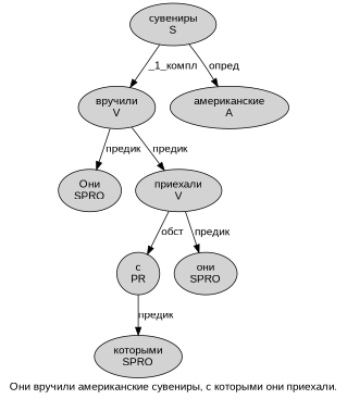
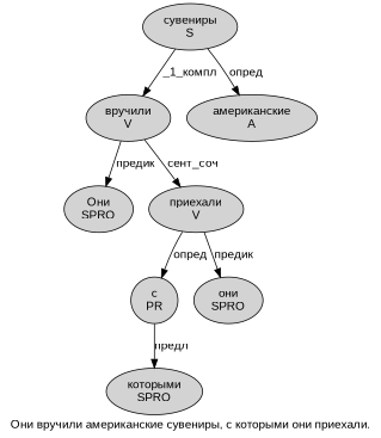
  digraph {
    fontname="Liberation Sans"
    label="Они вручили американские сувениры, с которыми они приехали."
    node [fillcolor=lightgray fontname="Liberation Sans" penwidth=1 shape=ellipse style=filled]
    edge [fontname="Liberation Sans"]
    n1 [label="Они\nSPRO"]
    n2 [label="вручили\nV"]
    n3 [label="приехали\nV"]
    n4 [label="сувениры\nS"]
    n5 [label="американские\nA"]
    n6 [label="с\nPR"]
    n7 [label="они\nSPRO"]
    n8 [label="которыми\nSPRO"]
    n2 -> n1 [label="предик"]
-   n2 -> n3 [label="предик"]
-   n3 -> n6 [label="обст"]
+   n2 -> n3 [label="сент_соч"]
+   n3 -> n6 [label="опред"]
    n3 -> n7 [label="предик"]
    n4 -> n2 [label="_1_компл"]
    n4 -> n5 [label="опред"]
-   n6 -> n8 [label="предик"]
+   n6 -> n8 [label="предл"]
  }
